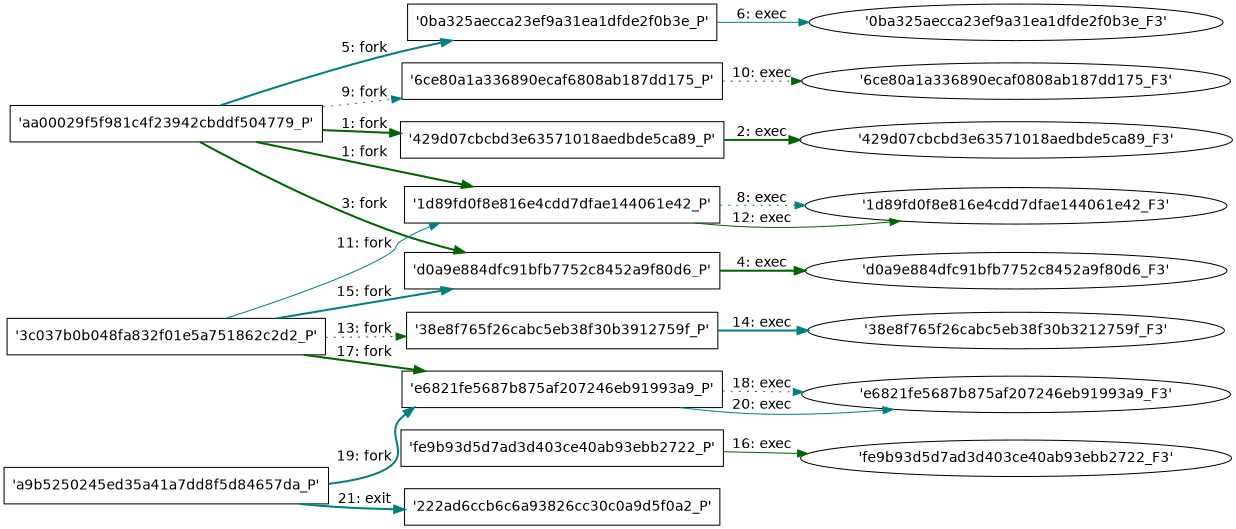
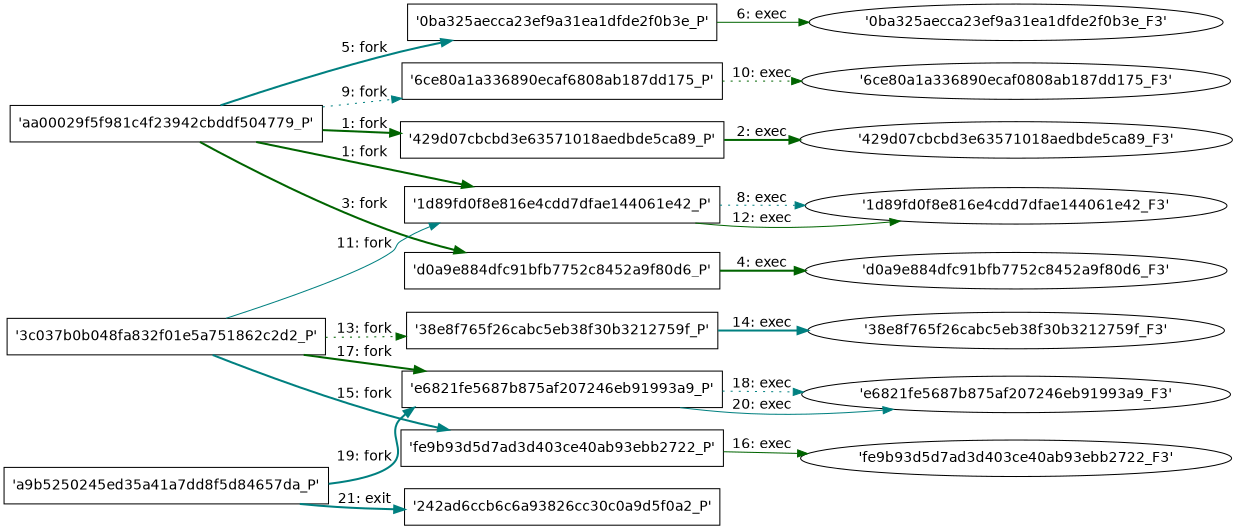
  digraph {
    engine=neato
    fixedsize=false
    fontname="DejaVu Sans"
    fontsize=10
    nodesep=0.3
    rankdir=LR
    ranksep=0
    splines=true
    node [fontname="DejaVu Sans" node_type=Process shape=box]
    edge [color=darkgreen fontname="DejaVu Sans" style=bold]
    "'aa00029f5f981c4f23942cbddf504779_P'"
    "'429d07cbcbd3e63571018aedbde5ca89_P'"
    "'d0a9e884dfc91bfb7752c8452a9f80d6_P'"
    "'0ba325aecca23ef9a31ea1dfde2f0b3e_P'"
    "'1d89fd0f8e816e4cdd7dfae144061e42_P'"
    n6 [label="'6ce80a1a336890ecaf6808ab187dd175_P'"]
    "'429d07cbcbd3e63571018aedbde5ca89_F3'" [node_type=File shape=ellipse]
    "'d0a9e884dfc91bfb7752c8452a9f80d6_F3'" [node_type=File shape=ellipse]
    "'0ba325aecca23ef9a31ea1dfde2f0b3e_F3'" [node_type=File shape=ellipse]
    "'1d89fd0f8e816e4cdd7dfae144061e42_F3'" [node_type=File shape=ellipse]
    "'6ce80a1a336890ecaf0808ab187dd175_F3'" [node_type=File shape=ellipse]
    "'3c037b0b048fa832f01e5a751862c2d2_P'"
-   "'38e8f765f26cabc5eb38f30b3212759f_P'" [label="'38e8f765f26cabc5eb38f30b3912759f_P'"]
+   "'38e8f765f26cabc5eb38f30b3212759f_P'"
    "'fe9b93d5d7ad3d403ce40ab93ebb2722_P'"
    "'e6821fe5687b875af207246eb91993a9_P'"
    "'38e8f765f26cabc5eb38f30b3212759f_F3'" [node_type=File shape=ellipse]
    "'fe9b93d5d7ad3d403ce40ab93ebb2722_F3'" [node_type=File shape=ellipse]
    "'e6821fe5687b875af207246eb91993a9_F3'" [node_type=File shape=ellipse]
    "'a9b5250245ed35a41a7dd8f5d84657da_P'"
-   "'242ad6ccb6c6a93826cc30c0a9d5f0a2_P'" [label="'222ad6ccb6c6a93826cc30c0a9d5f0a2_P'"]
+   "'242ad6ccb6c6a93826cc30c0a9d5f0a2_P'"
    "'aa00029f5f981c4f23942cbddf504779_P'" -> "'429d07cbcbd3e63571018aedbde5ca89_P'" [label="1: fork"]
    "'aa00029f5f981c4f23942cbddf504779_P'" -> "'d0a9e884dfc91bfb7752c8452a9f80d6_P'" [label="3: fork"]
    "'aa00029f5f981c4f23942cbddf504779_P'" -> "'0ba325aecca23ef9a31ea1dfde2f0b3e_P'" [color=teal label="5: fork"]
    "'aa00029f5f981c4f23942cbddf504779_P'" -> "'1d89fd0f8e816e4cdd7dfae144061e42_P'" [label="1: fork"]
    "'aa00029f5f981c4f23942cbddf504779_P'" -> n6 [color=teal label="9: fork" style=dotted]
    "'429d07cbcbd3e63571018aedbde5ca89_P'" -> "'429d07cbcbd3e63571018aedbde5ca89_F3'" [label="2: exec"]
    "'d0a9e884dfc91bfb7752c8452a9f80d6_P'" -> "'d0a9e884dfc91bfb7752c8452a9f80d6_F3'" [label="4: exec"]
-   "'0ba325aecca23ef9a31ea1dfde2f0b3e_P'" -> "'0ba325aecca23ef9a31ea1dfde2f0b3e_F3'" [color=teal label="6: exec" style=solid]
+   "'0ba325aecca23ef9a31ea1dfde2f0b3e_P'" -> "'0ba325aecca23ef9a31ea1dfde2f0b3e_F3'" [label="6: exec" style=solid]
    "'1d89fd0f8e816e4cdd7dfae144061e42_P'" -> "'1d89fd0f8e816e4cdd7dfae144061e42_F3'" [color=teal label="8: exec" style=dotted]
    "'1d89fd0f8e816e4cdd7dfae144061e42_P'" -> "'1d89fd0f8e816e4cdd7dfae144061e42_F3'" [label="12: exec" style=solid]
    n6 -> "'6ce80a1a336890ecaf0808ab187dd175_F3'" [label="10: exec" style=dotted]
    "'3c037b0b048fa832f01e5a751862c2d2_P'" -> "'1d89fd0f8e816e4cdd7dfae144061e42_P'" [color=teal label="11: fork" style=solid]
    "'3c037b0b048fa832f01e5a751862c2d2_P'" -> "'38e8f765f26cabc5eb38f30b3212759f_P'" [label="13: fork" style=dotted]
-   "'3c037b0b048fa832f01e5a751862c2d2_P'" -> "'d0a9e884dfc91bfb7752c8452a9f80d6_P'" [color=teal label="15: fork"]
+   "'3c037b0b048fa832f01e5a751862c2d2_P'" -> "'fe9b93d5d7ad3d403ce40ab93ebb2722_P'" [color=teal label="15: fork"]
    "'3c037b0b048fa832f01e5a751862c2d2_P'" -> "'e6821fe5687b875af207246eb91993a9_P'" [label="17: fork"]
    "'38e8f765f26cabc5eb38f30b3212759f_P'" -> "'38e8f765f26cabc5eb38f30b3212759f_F3'" [color=teal label="14: exec"]
    "'fe9b93d5d7ad3d403ce40ab93ebb2722_P'" -> "'fe9b93d5d7ad3d403ce40ab93ebb2722_F3'" [label="16: exec" style=solid]
    "'e6821fe5687b875af207246eb91993a9_P'" -> "'e6821fe5687b875af207246eb91993a9_F3'" [color=teal label="18: exec" style=dotted]
    "'e6821fe5687b875af207246eb91993a9_P'" -> "'e6821fe5687b875af207246eb91993a9_F3'" [color=teal label="20: exec" style=solid]
    "'a9b5250245ed35a41a7dd8f5d84657da_P'" -> "'e6821fe5687b875af207246eb91993a9_P'" [color=teal label="19: fork"]
    "'a9b5250245ed35a41a7dd8f5d84657da_P'" -> "'242ad6ccb6c6a93826cc30c0a9d5f0a2_P'" [color=teal label="21: exit"]
  }
